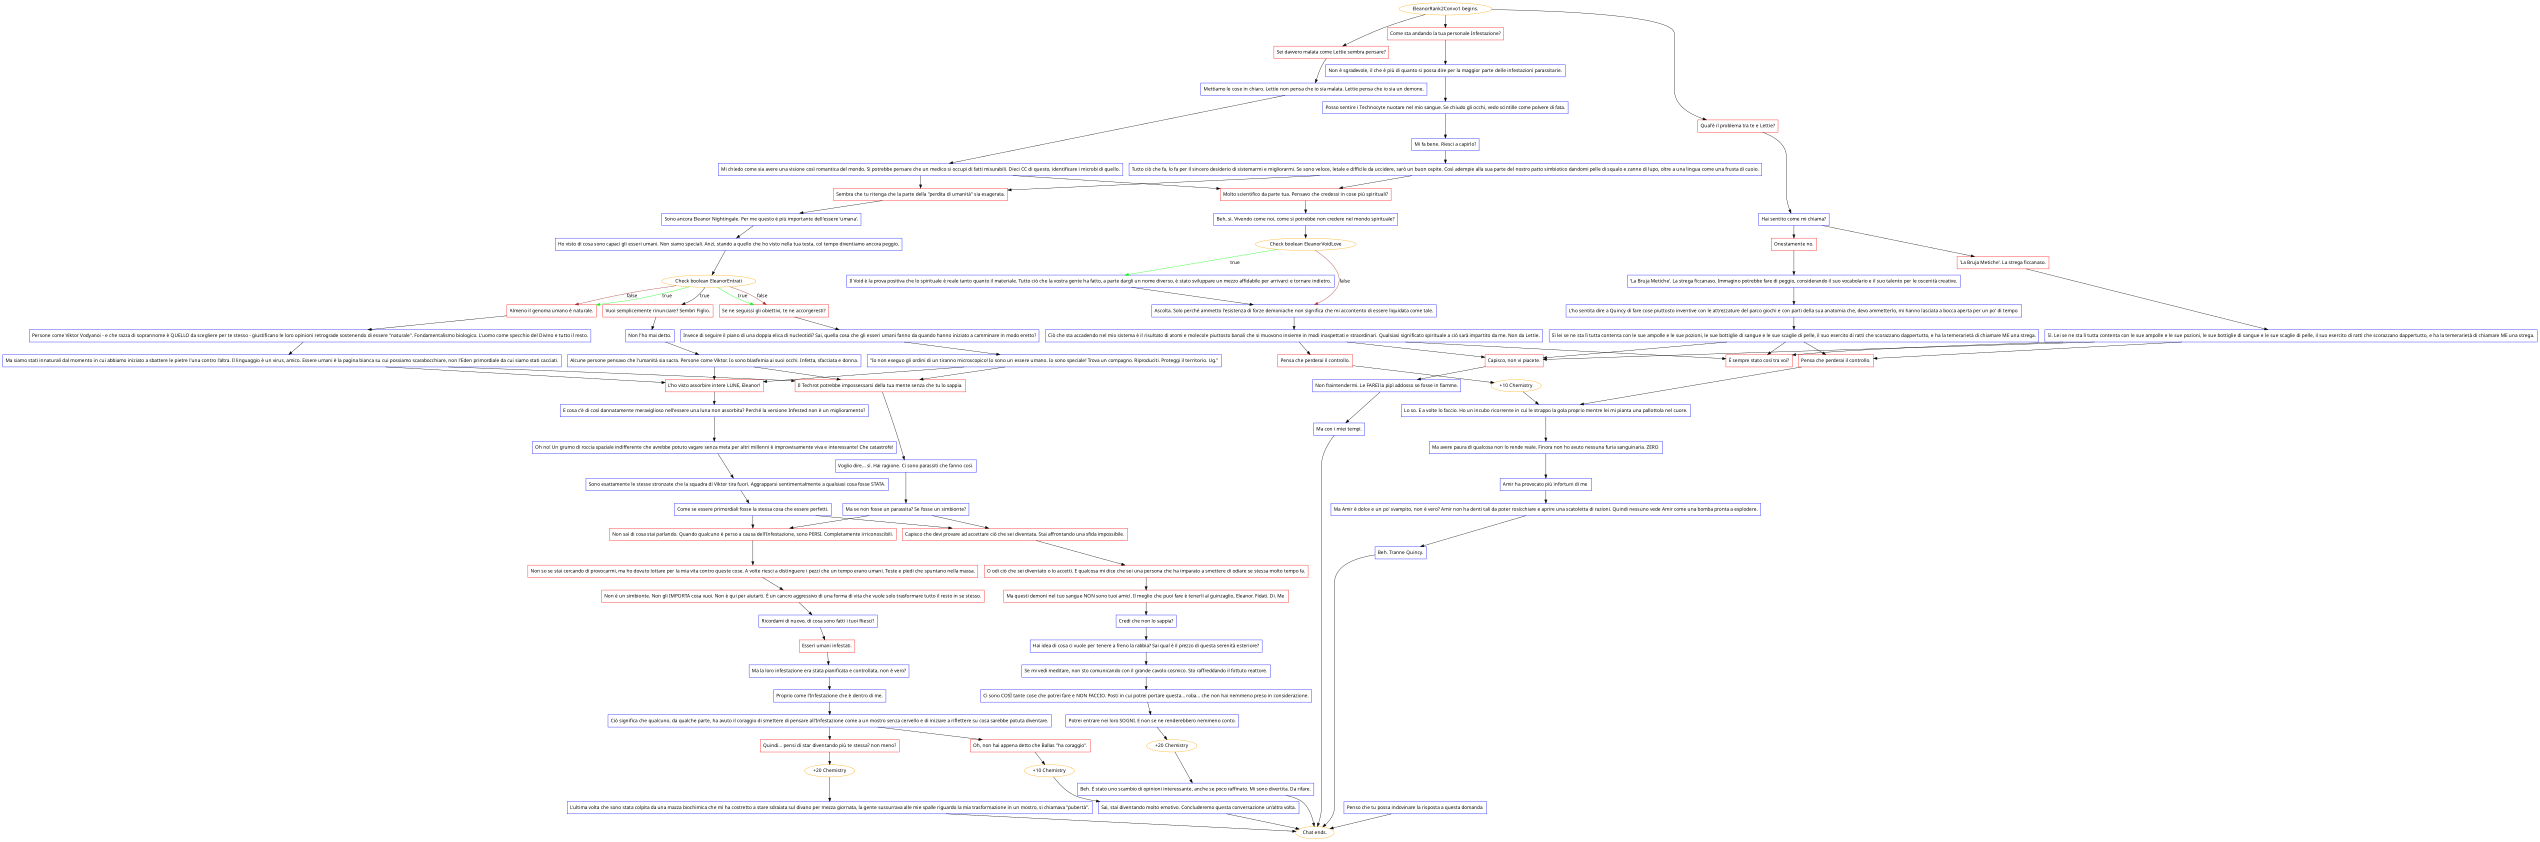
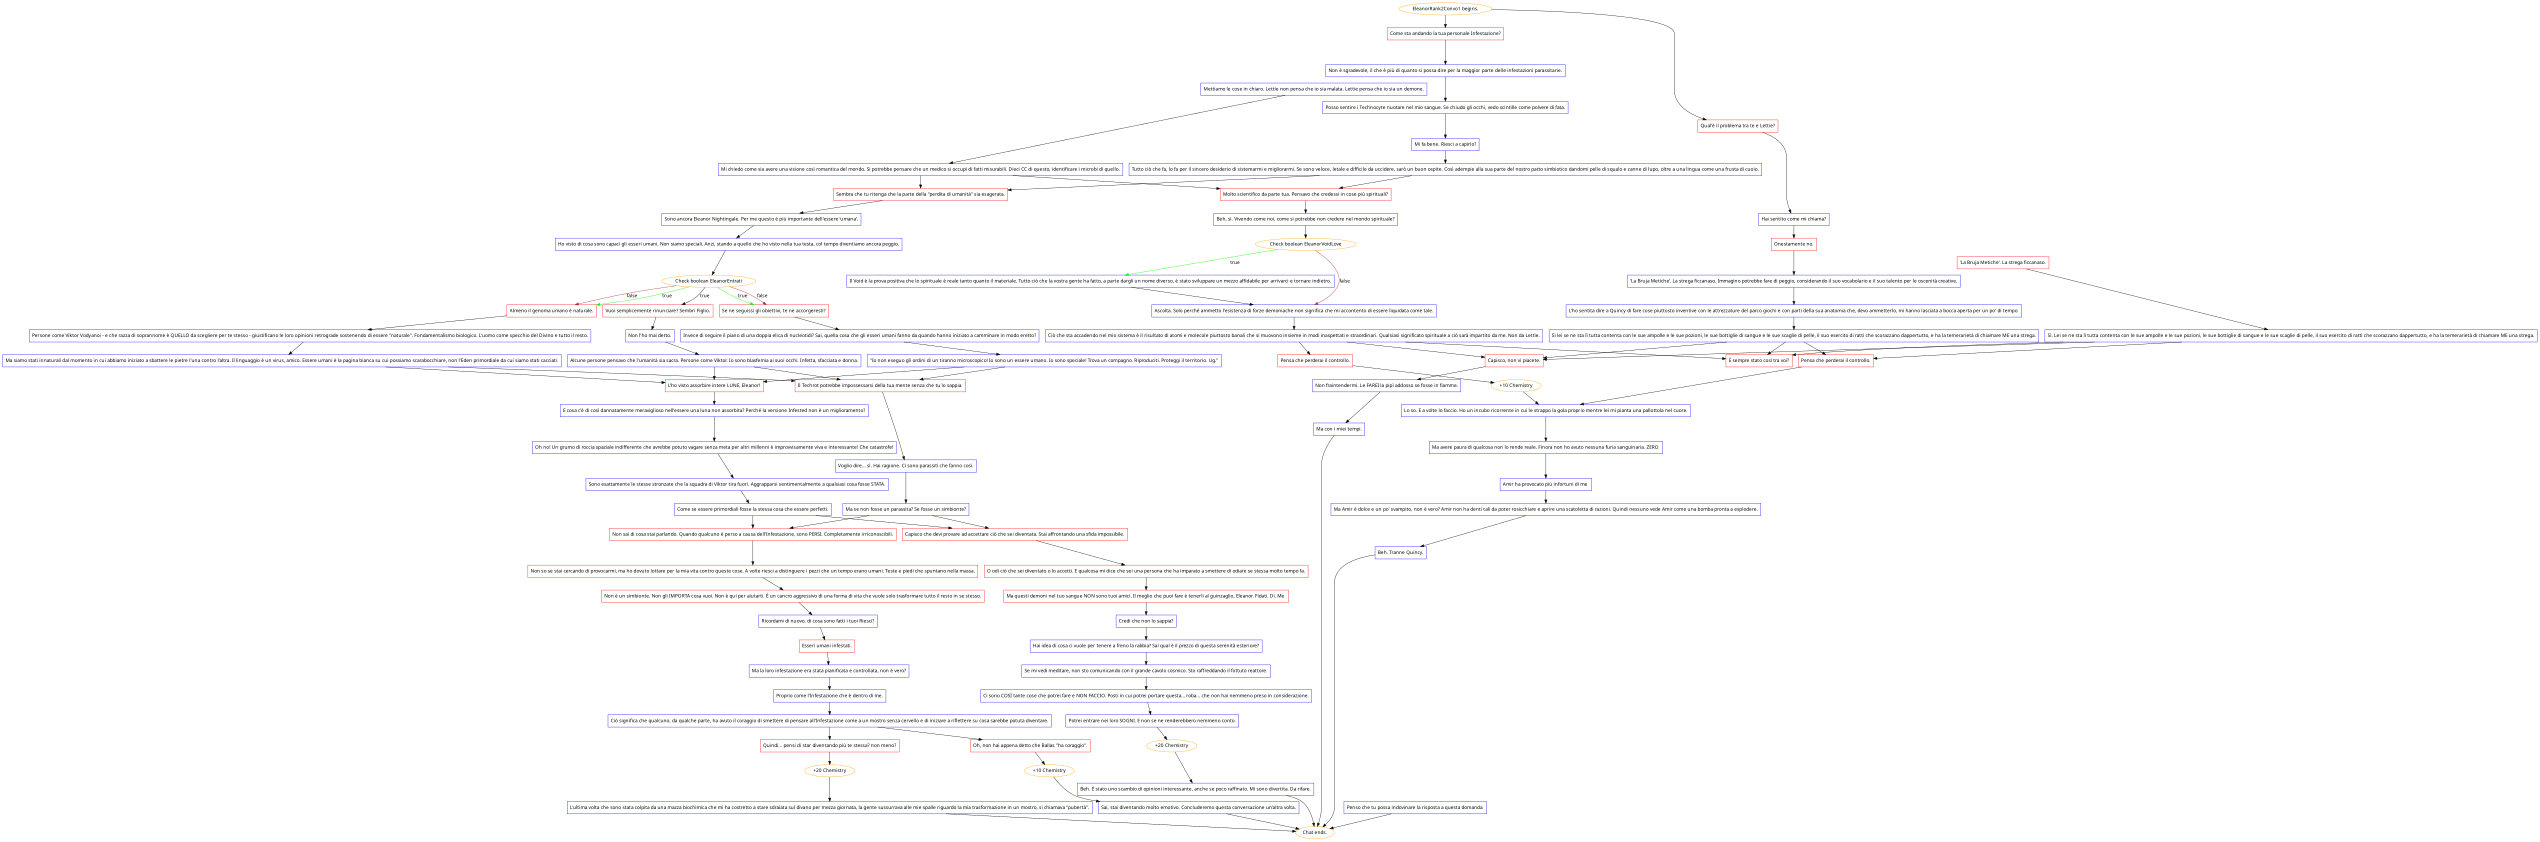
  digraph {
    fontname="Noto Sans"
    node [color=blue fontname="Noto Sans" shape=box]
    edge [fontname="Noto Sans"]
    "EleanorRank2Convo1 begins." [color=orange shape=""]
-   n2 [color=red label="Sei davvero malata come Lettie sembra pensare?"]
    n3 [color=red label="Come sta andando la tua personale Infestazione?"]
    n4 [color=red label="Qual'è il problema tra te e Lettie?"]
    n5 [label="Mettiamo le cose in chiaro. Lettie non pensa che io sia malata. Lettie pensa che io sia un demone."]
    n6 [label="Non è sgradevole, il che è più di quanto si possa dire per la maggior parte delle infestazioni parassitarie."]
    n7 [label="Hai sentito come mi chiama?"]
    n8 [label="Mi chiedo come sia avere una visione così romantica del mondo. Si potrebbe pensare che un medico si occupi di fatti misurabili. Dieci CC di questo, identificare i microbi di quello."]
    n9 [label="Posso sentire i Technocyte nuotare nel mio sangue. Se chiudo gli occhi, vedo scintille come polvere di fata."]
    n10 [color=red label="Onestamente no."]
    n11 [color=red label="‘La Bruja Metiche‘. La strega ficcanaso."]
    n12 [color=red label="Molto scientifico da parte tua. Pensavo che credessi in cose più spirituali?"]
    n13 [color=red label="Sembra che tu ritenga che la parte della \"perdita di umanità\" sia esagerata."]
    n14 [label="Mi fa bene. Riesci a capirlo?"]
    n15 [label="‘La Bruja Metiche‘. La strega ficcanaso. Immagino potrebbe fare di peggio, considerando il suo vocabolario e il suo talento per le oscenità creative."]
    n16 [label="Sì. Lei se ne sta lì tutta contenta con le sue ampolle e le sue pozioni, le sue bottiglie di sangue e le sue scaglie di pelle, il suo esercito di ratti che scorazzano dappertutto, e ha la temerarietà di chiamare ME una strega."]
    n17 [label="Beh, sì. Vivendo come noi, come si potrebbe non credere nel mondo spirituale?"]
    n18 [label="Sono ancora Eleanor Nightingale. Per me questo è più importante dell'essere ‘umana‘."]
    n19 [label="Tutto ciò che fa, lo fa per il sincero desiderio di sistemarmi e migliorarmi. Se sono veloce, letale e difficile da uccidere, sarò un buon ospite. Così adempie alla sua parte del nostro patto simbiotico dandomi pelle di squalo e zanne di lupo, oltre a una lingua come una frusta di cuoio."]
    n20 [label="L'ho sentita dire a Quincy di fare cose piuttosto inventive con le attrezzature del parco giochi e con parti della sua anatomia che, devo ammetterlo, mi hanno lasciata a bocca aperta per un po' di tempo."]
    n21 [color=red label="Capisco, non vi piacete."]
    n22 [color=red label="È sempre stato così tra voi?"]
    n23 [color=red label="Pensa che perderai il controllo."]
    n24 [color=orange label="Check boolean EleanorVoidLove" shape=""]
    n25 [label="Ho visto di cosa sono capaci gli esseri umani. Non siamo speciali. Anzi, stando a quello che ho visto nella tua testa, col tempo diventiamo ancora peggio."]
    n26 [label="Sì lei se ne sta lì tutta contenta con le sue ampolle e le sue pozioni, le sue bottiglie di sangue e le sue scaglie di pelle, il suo esercito di ratti che scorazzano dappertutto, e ha la temerarietà di chiamare ME una strega."]
    n27 [label="Non fraintendermi. Le FAREI la pipì addosso se fosse in fiamme."]
    n28 [label="Lo so. E a volte lo faccio. Ho un incubo ricorrente in cui le strappo la gola proprio mentre lei mi pianta una pallottola nel cuore."]
    n29 [label="Il Void è la prova positiva che lo spirituale è reale tanto quanto il materiale. Tutto ciò che la vostra gente ha fatto, a parte dargli un nome diverso, è stato sviluppare un mezzo affidabile per arrivarci e tornare indietro."]
    n30 [label="Ascolta. Solo perché ammetto l'esistenza di forze demoniache non significa che mi accontento di essere liquidata come tale."]
    n31 [color=orange label="Check boolean EleanorEntrati" shape=""]
    n32 [label="Ma con i miei tempi."]
    n33 [label="Penso che tu possa indovinare la risposta a questa domanda."]
    "Chat ends." [color=orange shape=""]
    n35 [label="Ma avere paura di qualcosa non lo rende reale. Finora non ho avuto nessuna furia sanguinaria. ZERO."]
    n36 [label="Ciò che sta accadendo nel mio sistema è il risultato di atomi e molecole piuttosto banali che si muovono insieme in modi inaspettati e straordinari. Qualsiasi significato spirituale a ciò sarà impartito da me. Non da Lettie."]
    n37 [color=red label="Vuoi semplicemente rinunciare? Sembri Figlio."]
    n38 [color=red label="Se ne seguissi gli obiettivi, te ne accorgeresti?"]
    n39 [color=red label="Almeno il genoma umano è naturale."]
    n40 [label="Amir ha provocato più infortuni di me."]
    n41 [color=red label="Pensa che perderai il controllo."]
    n42 [label="Non l'ho mai detto."]
    n43 [label="Invece di seguire il piano di una doppia elica di nucleotidi? Sai, quella cosa che gli esseri umani fanno da quando hanno iniziato a camminare in modo eretto?"]
    n44 [label="Persone come Viktor Vodyanoi - e che razza di soprannome è QUELLO da scegliere per te stesso - giustificano le loro opinioni retrograde sostenendo di essere \"naturale\". Fondamentalismo biologico. L'uomo come specchio del Divino e tutto il resto."]
    n45 [label="Ma Amir è dolce e un po' svampito, non è vero? Amir non ha denti tali da poter rosicchiare e aprire una scatoletta di razioni. Quindi nessuno vede Amir come una bomba pronta a esplodere."]
    n46 [color=orange label="+10 Chemistry" shape=""]
    n47 [label="Alcune persone pensavo che l'umanità sia sacra. Persone come Viktor. Io sono blasfemia ai suoi occhi. Infetta, sfacciata e donna."]
    n48 [label="\"Io non eseguo gli ordini di un tiranno microscopico! Io sono un essere umano. Io sono speciale! Trova un compagno. Riproduciti. Proteggi il territorio. Ug.\""]
    n49 [label="Ma siamo stati innaturali dal momento in cui abbiamo iniziato a sbattere le pietre l'una contro l'altra. Il linguaggio è un virus, amico. Essere umani è la pagina bianca su cui possiamo scarabocchiare, non l'Eden primordiale da cui siamo stati cacciati."]
    n50 [label="Beh. Tranne Quincy."]
    n51 [color=red label="Il Techrot potrebbe impossessarsi della tua mente senza che tu lo sappia."]
    n52 [color=red label="L'ho visto assorbire intere LUNE, Eleanor!"]
    n53 [label="Voglio dire… sì. Hai ragione. Ci sono parassiti che fanno così."]
    n54 [label="E cosa c'è di così dannatamente meraviglioso nell'essere una luna non assorbita? Perché la versione Infested non è un miglioramento?"]
    n55 [label="Ma se non fosse un parassita? Se fosse un simbionte?"]
    n56 [label="Oh no! Un grumo di roccia spaziale indifferente che avrebbe potuto vagare senza meta per altri millenni è improvvisamente viva e interessante! Che catastrofe!"]
    n57 [color=red label="Non sai di cosa stai parlando. Quando qualcuno è perso a causa dell'Infestazione, sono PERSI. Completamente irriconoscibili."]
    n58 [color=red label="Capisco che devi provare ad accettare ciò che sei diventata. Stai affrontando una sfida impossibile."]
    n59 [label="Sono esattamente le stesse stronzate che la squadra di Viktor tira fuori. Aggrapparsi sentimentalmente a qualsiasi cosa fosse STATA."]
    n60 [color=red label="Non so se stai cercando di provocarmi, ma ho dovuto lottare per la mia vita contro queste cose. A volte riesci a distinguere i pezzi che un tempo erano umani. Teste e piedi che spuntano nella massa."]
    n61 [color=red label="O odi ciò che sei diventato o lo accetti. E qualcosa mi dice che sei una persona che ha imparato a smettere di odiare se stessa molto tempo fa."]
    n62 [label="Come se essere primordiali fosse la stessa cosa che essere perfetti."]
    n63 [color=red label="Non è un simbionte. Non gli IMPORTA cosa vuoi. Non è qui per aiutarti. È un cancro aggressivo di una forma di vita che vuole solo trasformare tutto il resto in se stesso."]
    n64 [color=red label="Ma questi demoni nel tuo sangue NON sono tuoi amici. Il meglio che puoi fare è tenerli al guinzaglio, Eleanor. Fidati. Di. Me."]
    n65 [label="Ricordami di nuovo, di cosa sono fatti i tuoi Riesci?"]
    n66 [label="Credi che non lo sappia?"]
    n67 [color=red label="Esseri umani infestati."]
    n68 [label="Hai idea di cosa ci vuole per tenere a freno la rabbia? Sai qual è il prezzo di questa serenità esteriore?"]
    n69 [label="Ma la loro infestazione era stata pianificata e controllata, non è vero?"]
    n70 [label="Se mi vedi meditare, non sto comunicando con il grande cavolo cosmico. Sto raffreddando il fottuto reattore."]
    n71 [label="Proprio come l'Infestazione che è dentro di me."]
    n72 [label="Ci sono COSÌ tante cose che potrei fare e NON FACCIO. Posti in cui potrei portare questa... roba... che non hai nemmeno preso in considerazione."]
    n73 [label="Ciò significa che qualcuno, da qualche parte, ha avuto il coraggio di smettere di pensare all'Infestazione come a un mostro senza cervello e di iniziare a riflettere su cosa sarebbe potuta diventare."]
    n74 [label="Potrei entrare nei loro SOGNI. E non se ne renderebbero nemmeno conto."]
    n75 [color=red label="Oh, non hai appena detto che Ballas ''ha coraggio''."]
    n76 [color=red label="Quindi… pensi di star diventando più te stessa? non meno?"]
    n77 [color=orange label="+20 Chemistry" shape=""]
    n78 [color=orange label="+10 Chemistry" shape=""]
    n79 [color=orange label="+20 Chemistry" shape=""]
    n80 [label="Beh. È stato uno scambio di opinioni interessante, anche se poco raffinato. Mi sono divertita. Da rifare."]
    n81 [label="Sai, stai diventando molto emotivo. Concluderemo questa conversazione un'altra volta."]
    n82 [label="L'ultima volta che sono stata colpita da una mazza biochimica che mi ha costretto a stare sdraiata sul divano per mezza giornata, la gente sussurrava alle mie spalle riguardo la mia trasformazione in un mostro, si chiamava \"pubertà\"."]
-   "EleanorRank2Convo1 begins." -> n2
    "EleanorRank2Convo1 begins." -> n3
    "EleanorRank2Convo1 begins." -> n4
-   n2 -> n5
    n3 -> n6
    n4 -> n7
    n5 -> n8
    n6 -> n9
    n7 -> n10
-   n7 -> n11
    n8 -> n12
    n8 -> n13
    n9 -> n14
    n10 -> n15
    n11 -> n16
    n12 -> n17
    n13 -> n18
    n14 -> n19
    n15 -> n20
    n16 -> n21
    n16 -> n22
    n16 -> n23
    n17 -> n24
    n18 -> n25
    n19 -> n12
    n19 -> n13
    n20 -> n26
    n21 -> n27
    n23 -> n28
    n24 -> n29 [color=green label=true]
    n24 -> n30 [color=brown label=false]
    n25 -> n31
    n26 -> n21
    n26 -> n22
    n26 -> n23
    n27 -> n32
    n28 -> n35
    n29 -> n30
    n30 -> n36
    n31 -> n37 [color=black label=true]
    n31 -> n38 [color=green label=true]
    n31 -> n38 [color=brown label=false]
    n31 -> n39 [color=green label=true]
    n31 -> n39 [color=brown label=false]
    n32 -> "Chat ends."
    n33 -> "Chat ends."
    n35 -> n40
    n36 -> n21
    n36 -> n22
    n36 -> n41
    n37 -> n42
    n38 -> n43
    n39 -> n44
    n40 -> n45
    n41 -> n46
    n42 -> n47
    n43 -> n48
    n44 -> n49
    n45 -> n50
    n46 -> n28
    n47 -> n51
    n47 -> n52
    n48 -> n51
    n48 -> n52
    n49 -> n51
    n49 -> n52
    n50 -> "Chat ends."
    n51 -> n53
    n52 -> n54
    n53 -> n55
    n54 -> n56
    n55 -> n57
    n55 -> n58
    n56 -> n59
    n57 -> n60
    n58 -> n61
    n59 -> n62
    n60 -> n63
    n61 -> n64
    n62 -> n57
    n62 -> n58
    n63 -> n65
    n64 -> n66
    n65 -> n67
    n66 -> n68
    n67 -> n69
    n68 -> n70
    n69 -> n71
    n70 -> n72
    n71 -> n73
    n72 -> n74
    n73 -> n75
    n73 -> n76
    n74 -> n77
    n75 -> n78
    n76 -> n79
    n77 -> n80
    n78 -> n81
    n79 -> n82
    n80 -> "Chat ends."
    n81 -> "Chat ends."
    n82 -> "Chat ends."
  }
